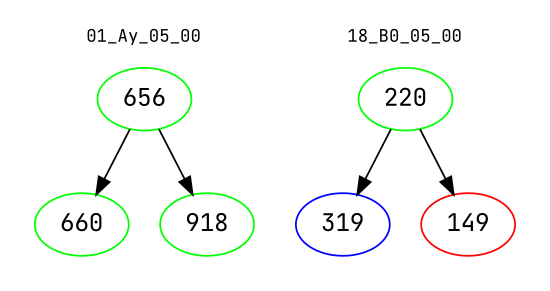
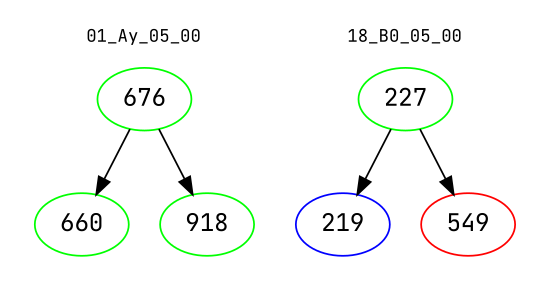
  digraph {
    fontname="JetBrains Mono"
    node [color=green fontname="JetBrains Mono"]
    edge [color=black fontname="JetBrains Mono"]
-   n1 [label=656]
+   n1 [label=676]
    n2 [label=660]
    n3 [label=918]
-   n4 [label=220]
-   n5 [color=blue label=319]
-   n6 [color=red label=149]
+   n4 [label=227]
+   n5 [color=blue label=219]
+   n6 [color=red label=549]
    subgraph cluster_1 {
      color=white
      fontsize=10
      label="01_Ay_05_00"
      n1
      n2
      n3
    }
    subgraph cluster_2 {
      color=white
      fontsize=10
      label="18_B0_05_00"
      n4
      n5
      n6
    }
    n1 -> n2
    n1 -> n3
    n4 -> n5
    n4 -> n6
  }
